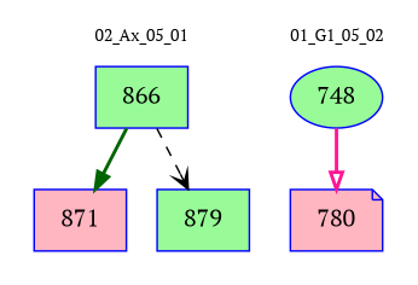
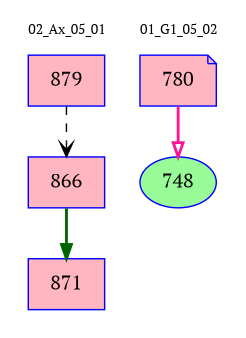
  digraph {
    fontname="PT Serif"
    node [color=blue fillcolor=palegreen fontname="PT Serif" shape=box style=filled]
    edge [fontname="PT Serif" style=bold]
-   n1 [label=866]
+   n1 [fillcolor=lightpink label=866]
    n2 [fillcolor=lightpink label=871]
-   n3 [label=879]
+   n3 [fillcolor=lightpink label=879]
    n4 [label=748 shape=ellipse]
    n5 [fillcolor=lightpink label=780 shape=note]
    subgraph cluster_1 {
      color=white
      fontsize=10
      label="02_Ax_05_01"
      n1
      n2
      n3
    }
    subgraph cluster_2 {
      color=white
      fontsize=10
      label="01_G1_05_02"
      n4
      n5
    }
    n1 -> n2 [arrowhead=normal color=darkgreen]
-   n1 -> n3 [arrowhead=vee color=black style=dashed]
-   n4 -> n5 [arrowhead=onormal color=deeppink]
+   n3 -> n1 [arrowhead=vee color=black style=dashed]
+   n5 -> n4 [arrowhead=onormal color=deeppink]
  }
